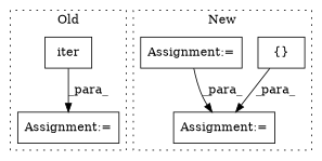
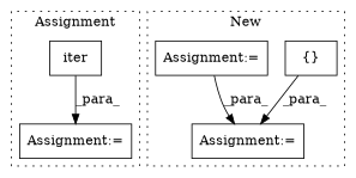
  digraph {
    node [a=7 l=1 shape=box]
    n1 [a=32 l="16,1" label=iter s="708,906"]
    n2 [label="Assignment:=" s=1050]
    n3 [a=4 l="1,1" label="{}" s="809,814"]
    n4 [label="Assignment:=" s=1044]
    n5 [label="Assignment:=" s=1008]
    subgraph cluster_1 {
-     label=Old
+     label=Assignment
      style=dotted
      n1
      n2
    }
    subgraph cluster_2 {
      label=New
      style=dotted
      n3
      n4
      n5
    }
    n1 -> n2 [label=_para_]
    n3 -> n4 [label=_para_]
    n5 -> n4 [label=_para_]
  }
